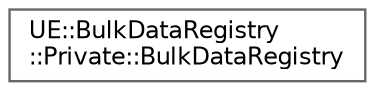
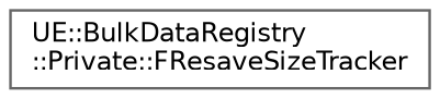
  digraph {
    rankdir=LR
-   n1 [color=grey40 fillcolor=white fontname=Helvetica fontsize=10 height=0.2 label="UE::BulkDataRegistry\l::Private::BulkDataRegistry" shape=box style=filled width=0.4]
+   n1 [color=grey40 fillcolor=white fontname=Helvetica fontsize=10 height=0.2 label="UE::BulkDataRegistry\l::Private::FResaveSizeTracker" shape=box style=filled width=0.4]
  }
